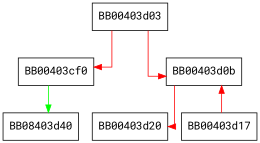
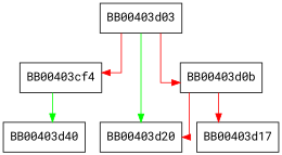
  digraph {
    fontname="Roboto Mono"
    splines=ortho
    node [fontname="Roboto Mono" shape=box]
    edge [color=red fontname="Roboto Mono"]
-   BB00403cf0
-   BB00403d40 [label=BB08403d40]
+   BB00403cf0 [label=BB00403cf4]
+   BB00403d40
    BB00403d03
    BB00403d20
    BB00403d0b
    BB00403d17
    BB00403cf0 -> BB00403d40 [color=green]
    BB00403d03 -> BB00403cf0
+   BB00403d03 -> BB00403d20 [color=green]
    BB00403d03 -> BB00403d0b
    BB00403d0b -> BB00403d20
-   BB00403d17 -> BB00403d0b
+   BB00403d0b -> BB00403d17
  }
